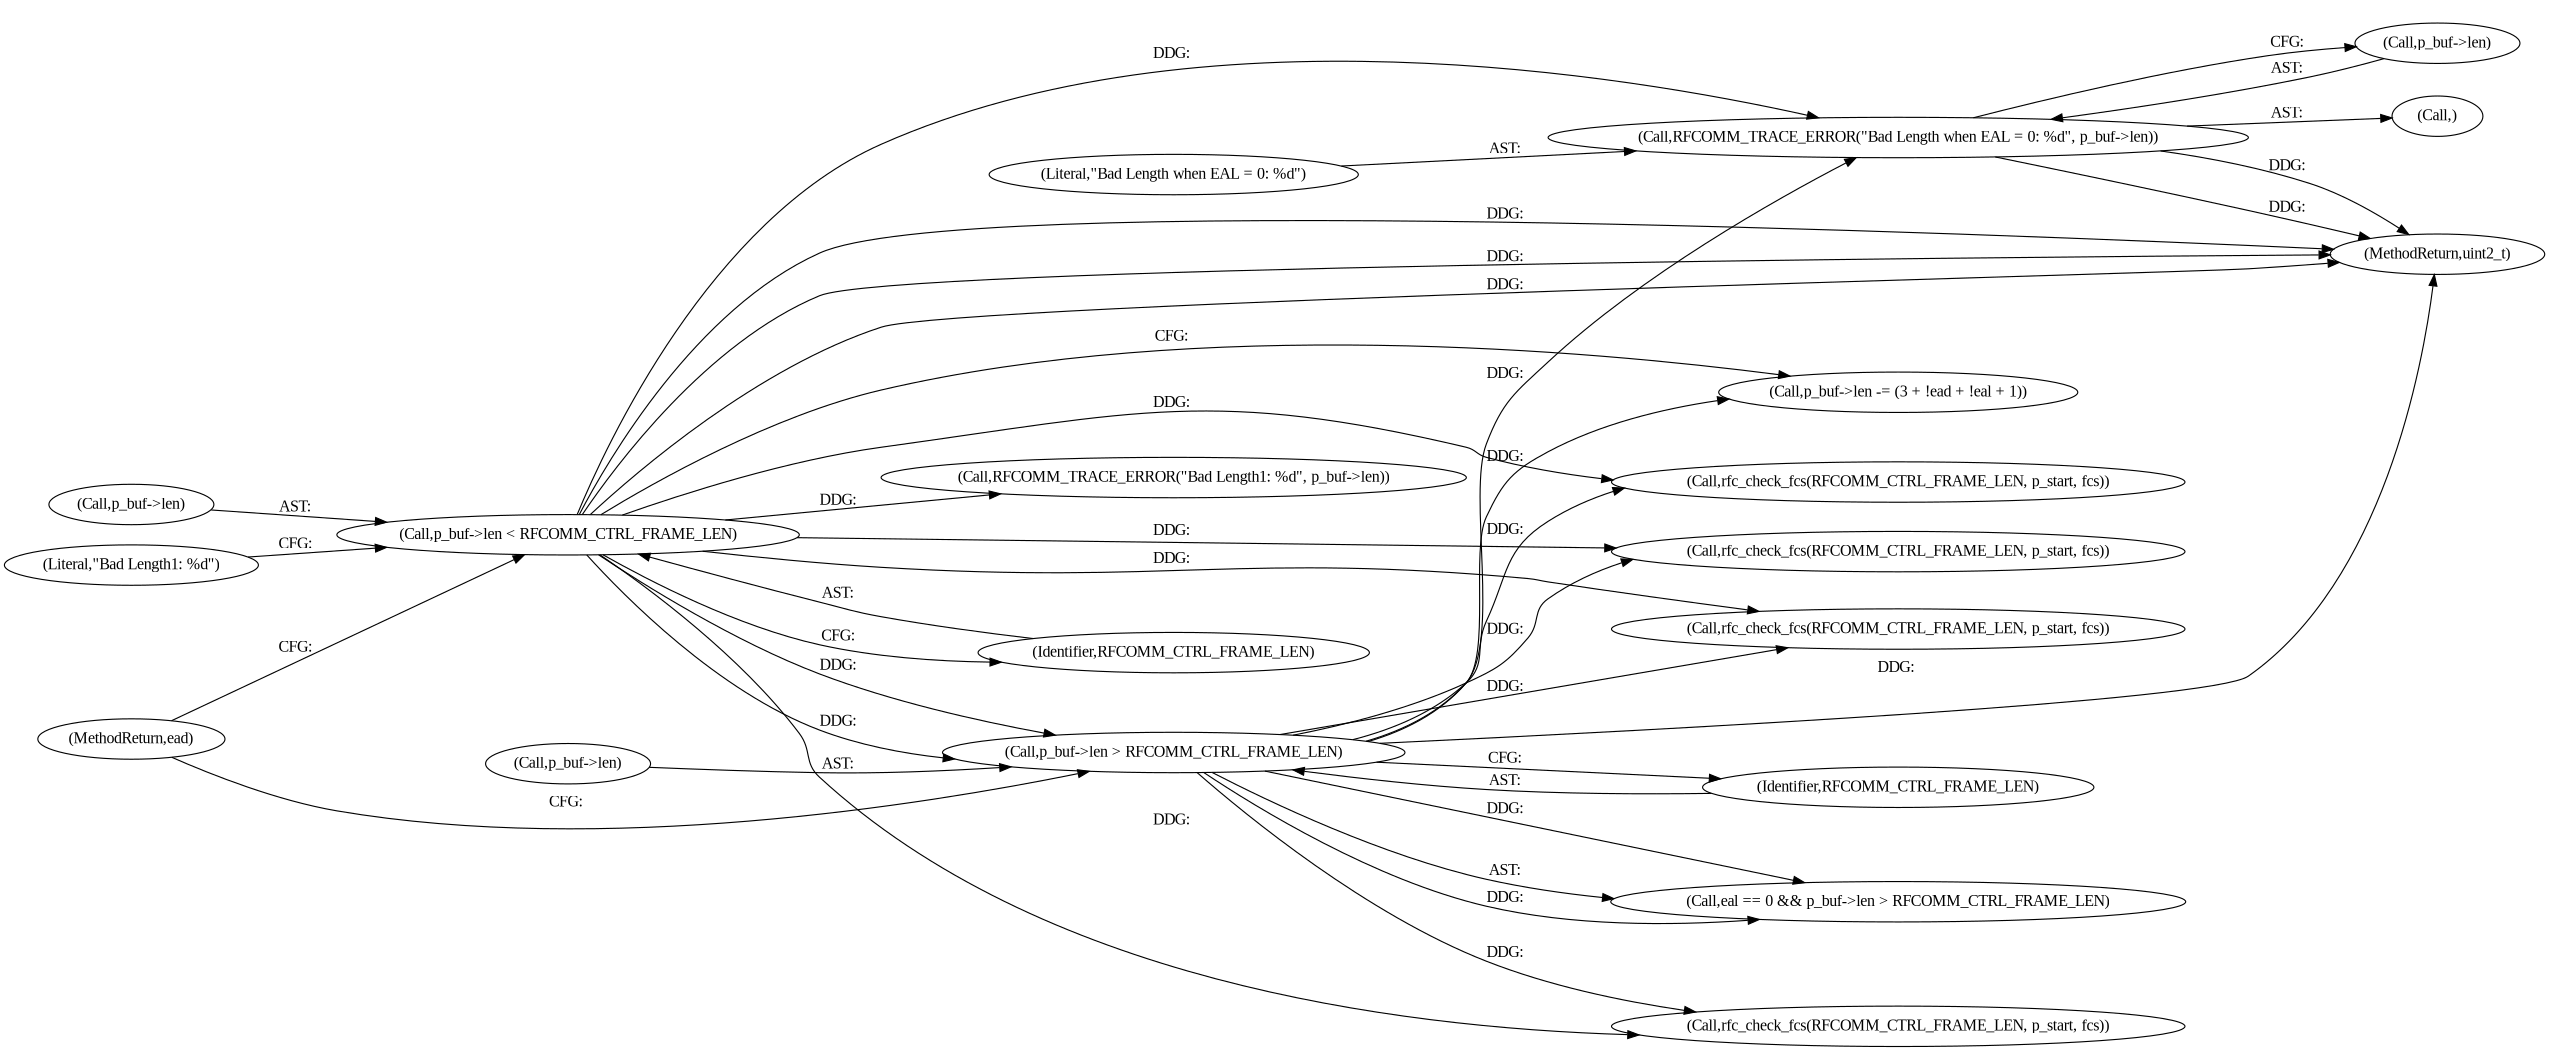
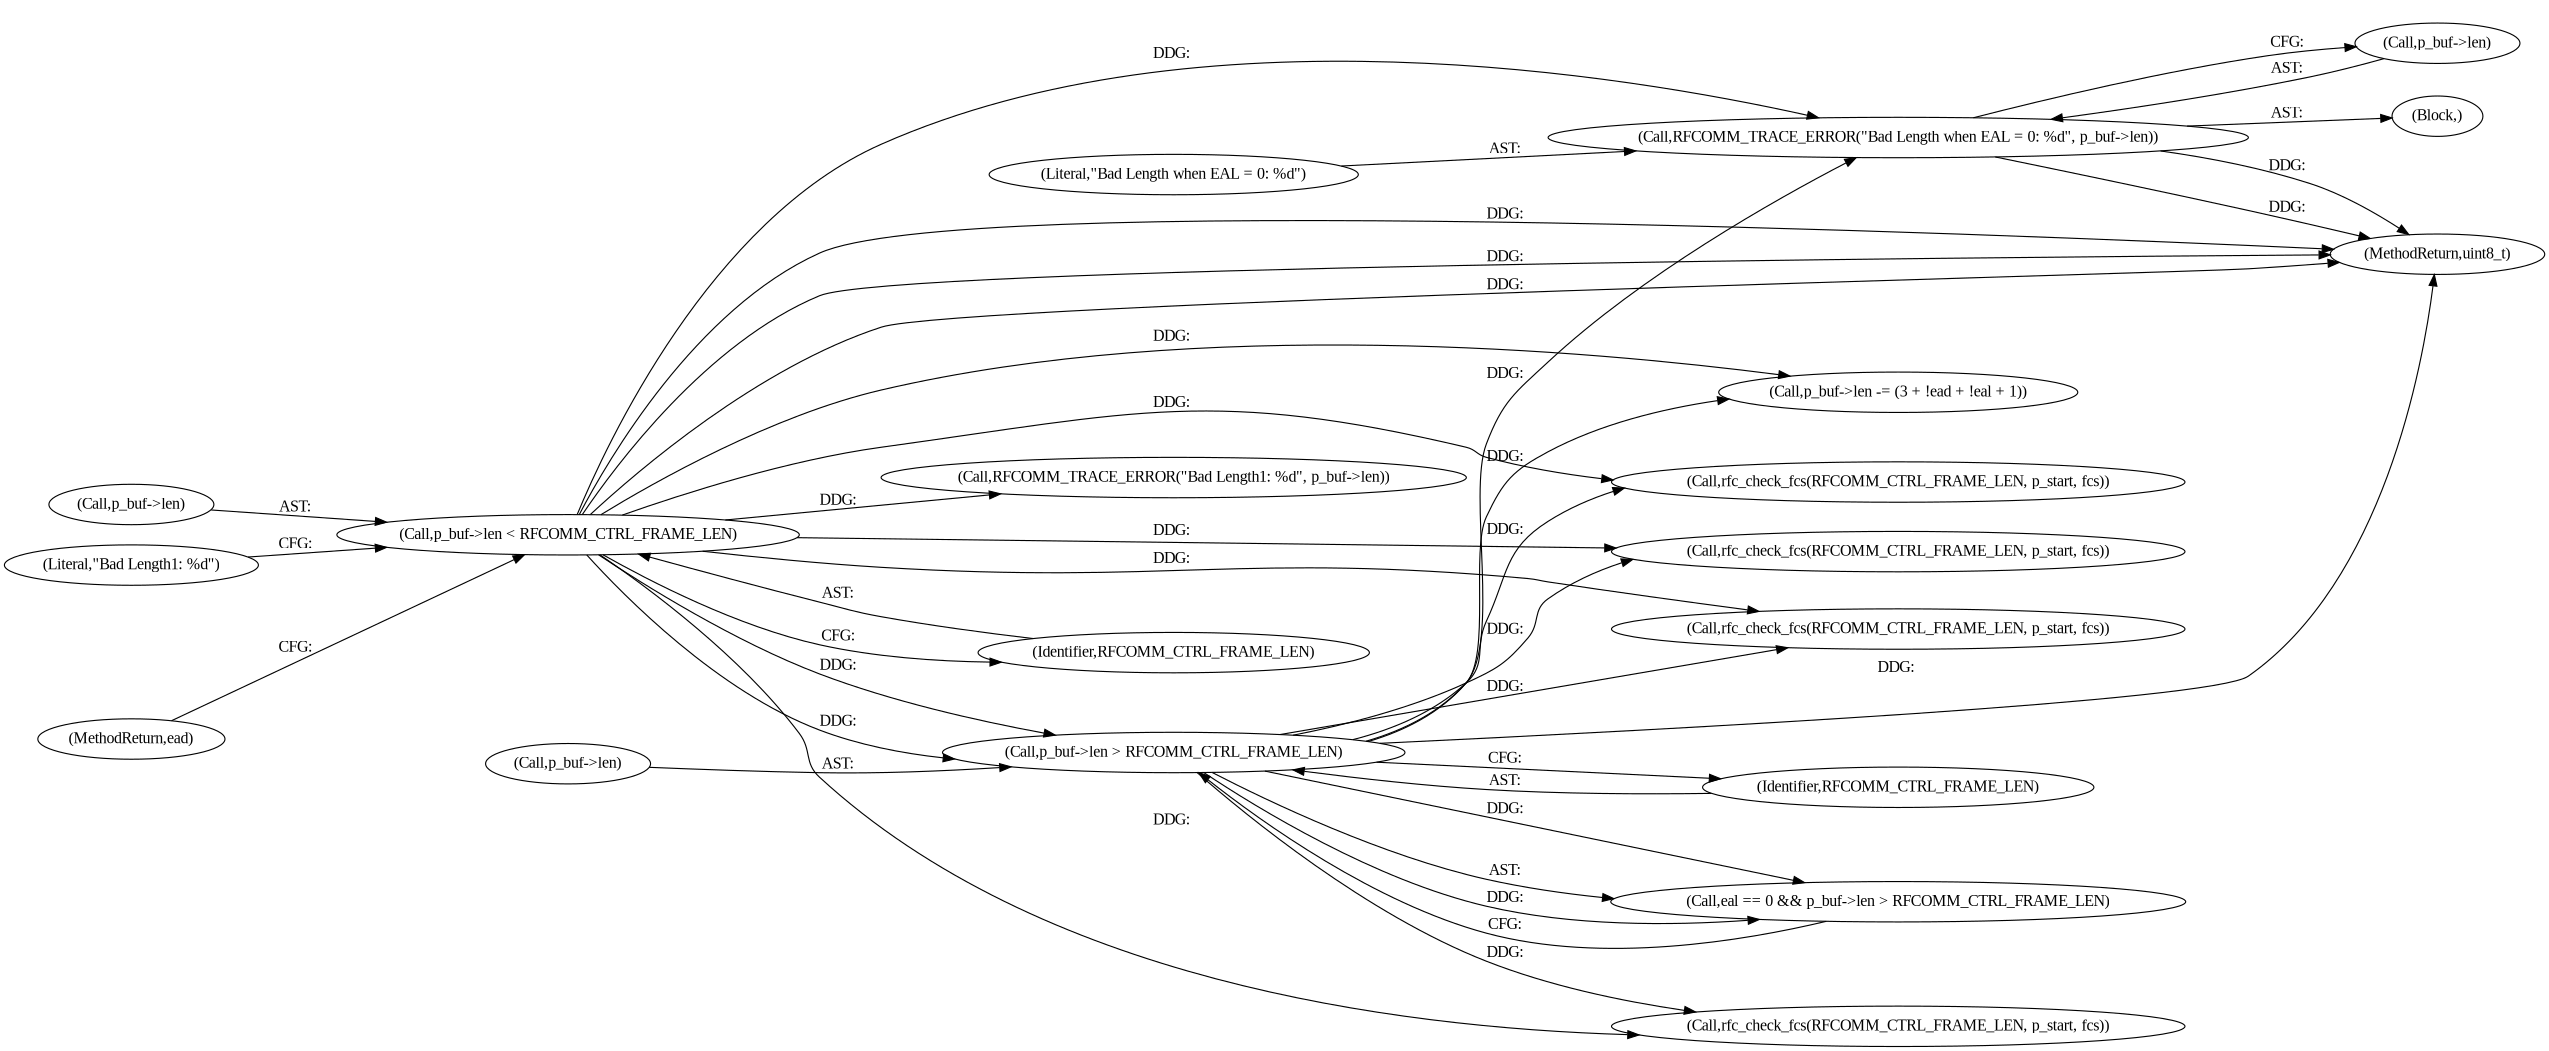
  digraph {
    fontname="Liberation Serif"
    rankdir=LR
    node [fontname="Liberation Serif"]
    edge [fontname="Liberation Serif"]
    n1 [label="(Call,RFCOMM_TRACE_ERROR(\"Bad Length when EAL = 0: %d\", p_buf->len))"]
    n2 [label="(Call,p_buf->len)"]
-   n3 [label="(Call,)"]
-   n4 [label="(MethodReturn,uint2_t)"]
+   n3 [label="(Block,)"]
+   n4 [label="(MethodReturn,uint8_t)"]
    n5 [label="(Call,p_buf->len < RFCOMM_CTRL_FRAME_LEN)"]
    n6 [label="(Call,p_buf->len > RFCOMM_CTRL_FRAME_LEN)"]
    n7 [label="(Identifier,RFCOMM_CTRL_FRAME_LEN)"]
    n8 [label="(Call,RFCOMM_TRACE_ERROR(\"Bad Length1: %d\", p_buf->len))"]
    n9 [label="(Call,rfc_check_fcs(RFCOMM_CTRL_FRAME_LEN, p_start, fcs))"]
    n10 [label="(Call,p_buf->len -= (3 + !ead + !eal + 1))"]
    n11 [label="(Call,rfc_check_fcs(RFCOMM_CTRL_FRAME_LEN, p_start, fcs))"]
    n12 [label="(Call,rfc_check_fcs(RFCOMM_CTRL_FRAME_LEN, p_start, fcs))"]
    n13 [label="(Call,rfc_check_fcs(RFCOMM_CTRL_FRAME_LEN, p_start, fcs))"]
    n14 [label="(Call,eal == 0 && p_buf->len > RFCOMM_CTRL_FRAME_LEN)"]
    n15 [label="(Identifier,RFCOMM_CTRL_FRAME_LEN)"]
    n16 [label="(Call,p_buf->len)"]
    n17 [label="(Call,p_buf->len)"]
    n18 [label="(Literal,\"Bad Length1: %d\")"]
    n19 [label="(MethodReturn,ead)"]
    n20 [label="(Literal,\"Bad Length when EAL = 0: %d\")"]
    n1 -> n2 [label="CFG: "]
    n1 -> n3 [label="AST: "]
    n1 -> n4 [label="DDG: "]
    n1 -> n4 [label="DDG: "]
    n2 -> n1 [label="AST: "]
    n5 -> n1 [label="DDG: "]
    n5 -> n4 [label="DDG: "]
    n5 -> n4 [label="DDG: "]
    n5 -> n4 [label="DDG: "]
    n5 -> n6 [label="DDG: "]
    n5 -> n6 [label="DDG: "]
    n5 -> n7 [label="CFG: "]
    n5 -> n8 [label="DDG: "]
    n5 -> n9 [label="DDG: "]
-   n5 -> n10 [label="CFG: "]
+   n5 -> n10 [label="DDG: "]
    n5 -> n11 [label="DDG: "]
    n5 -> n12 [label="DDG: "]
    n5 -> n13 [label="DDG: "]
    n6 -> n1 [label="DDG: "]
    n6 -> n4 [label="DDG: "]
    n6 -> n9 [label="DDG: "]
    n6 -> n10 [label="DDG: "]
    n6 -> n11 [label="DDG: "]
    n6 -> n12 [label="DDG: "]
    n6 -> n13 [label="DDG: "]
    n6 -> n14 [label="AST: "]
    n6 -> n14 [label="DDG: "]
    n6 -> n14 [label="DDG: "]
    n6 -> n15 [label="CFG: "]
    n7 -> n5 [label="AST: "]
-   n19 -> n6 [label="CFG: "]
+   n14 -> n6 [label="CFG: "]
    n15 -> n6 [label="AST: "]
    n16 -> n5 [label="AST: "]
    n17 -> n6 [label="AST: "]
    n18 -> n5 [label="CFG: "]
    n19 -> n5 [label="CFG: "]
    n20 -> n1 [label="AST: "]
  }
